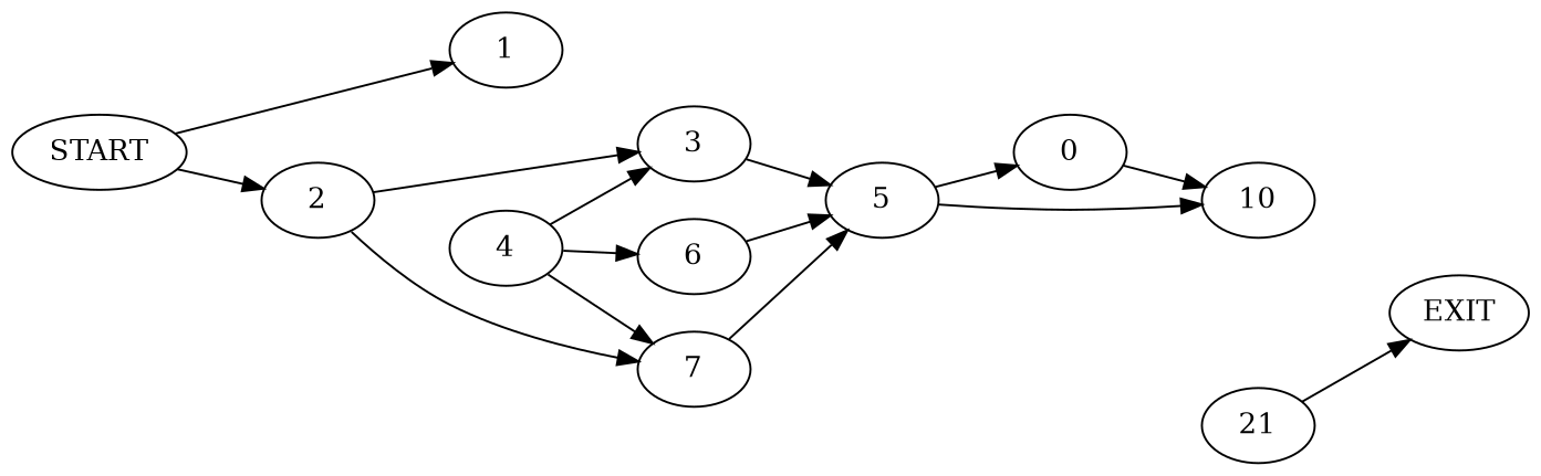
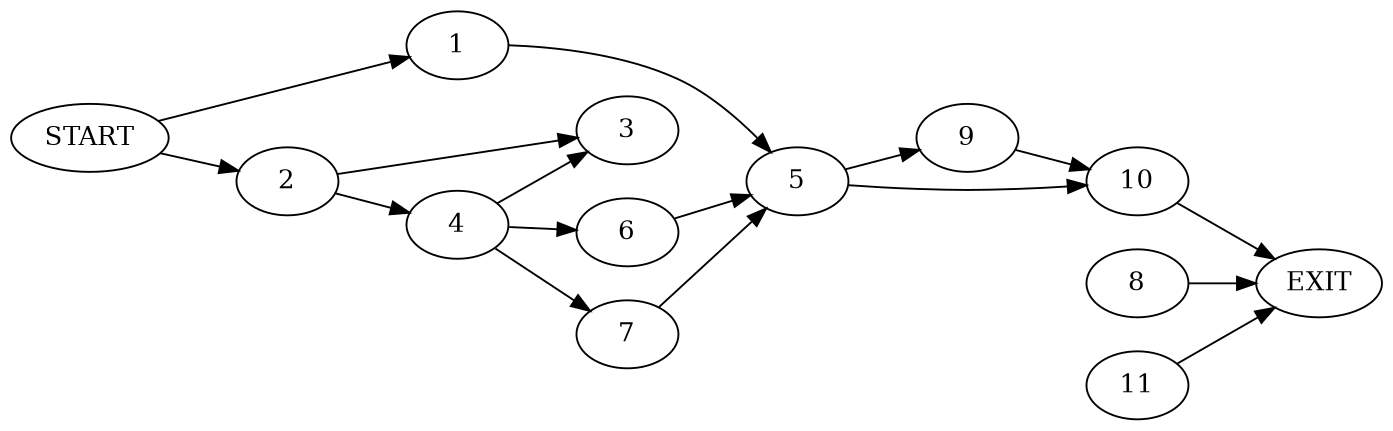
  digraph {
    rankdir=LR
    n1 [label=START]
    1
    2
    n4 [label=EXIT]
    3
    4
    5
    6
    7
-   9 [label=0]
+   9
    10
-   11 [label=21]
+   8
+   11
    n1 -> 1
    n1 -> 2
    2 -> 3
-   2 -> 7
-   3 -> 5
+   2 -> 4
+   1 -> 5
    4 -> 3
    4 -> 6
    4 -> 7
    5 -> 9
    5 -> 10
    6 -> 5
    7 -> 5
    9 -> 10
+   10 -> n4
+   8 -> n4
    11 -> n4
  }
